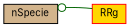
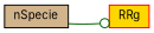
  digraph {
    rankdir=LR
    fontname=Inter
    node [fontname=Inter fontsize=10 shape=record style=filled]
    n1 [color=black fillcolor=tan fontcolor=black height=0.2 label=nSpecie width=0.4]
    n2 [color=red height=0.2 label=RRg width=0.4 fillcolor=gold]
-   n2 -> n1 [color=darkgreen fontname=Inter fontsize=10 labelfontname=Helvetica labelfontsize=10 style=solid arrowhead=odot]
+   n1 -> n2 [color=darkgreen fontname=Inter fontsize=10 labelfontname=Helvetica labelfontsize=10 style=solid arrowhead=odot]
  }
